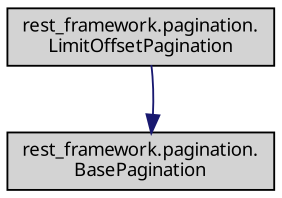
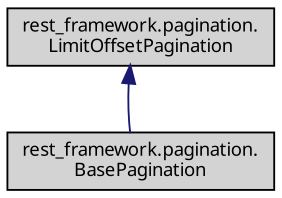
  digraph {
    fontname="Noto Sans"
    node [color=black fillcolor=lightgrey fontname="Noto Sans" fontsize=10 shape=record style=filled]
    n1 [fontcolor=black height=0.2 label="rest_framework.pagination.\lLimitOffsetPagination" width=0.4]
    n2 [height=0.2 label="rest_framework.pagination.\lBasePagination" width=0.4]
-   n2 -> n1 [color=midnightblue dir=back fontname="Noto Sans" fontsize=10 labelfontname=Helvetica labelfontsize=10 style=solid]
+   n1 -> n2 [color=midnightblue dir=back fontname="Noto Sans" fontsize=10 labelfontname=Helvetica labelfontsize=10 style=solid]
  }
